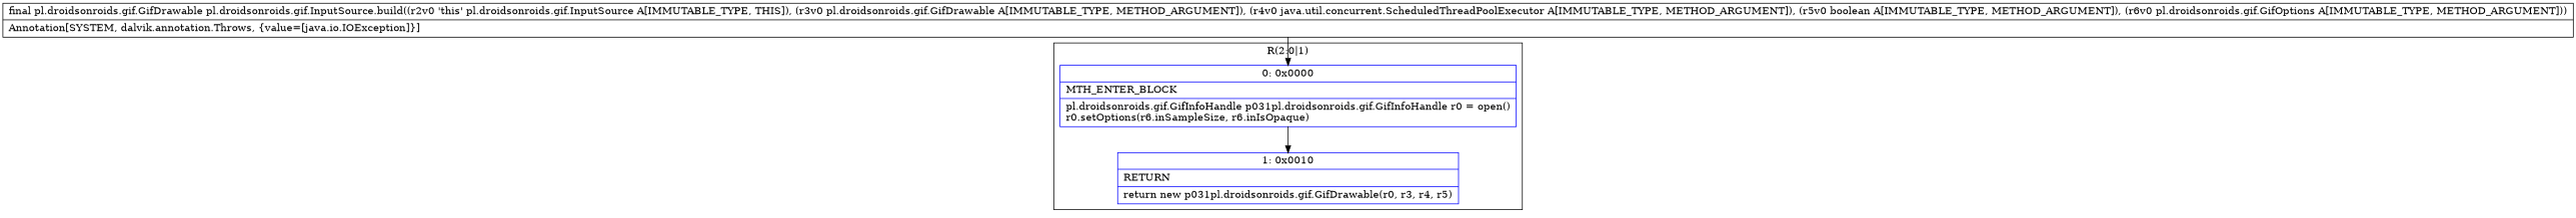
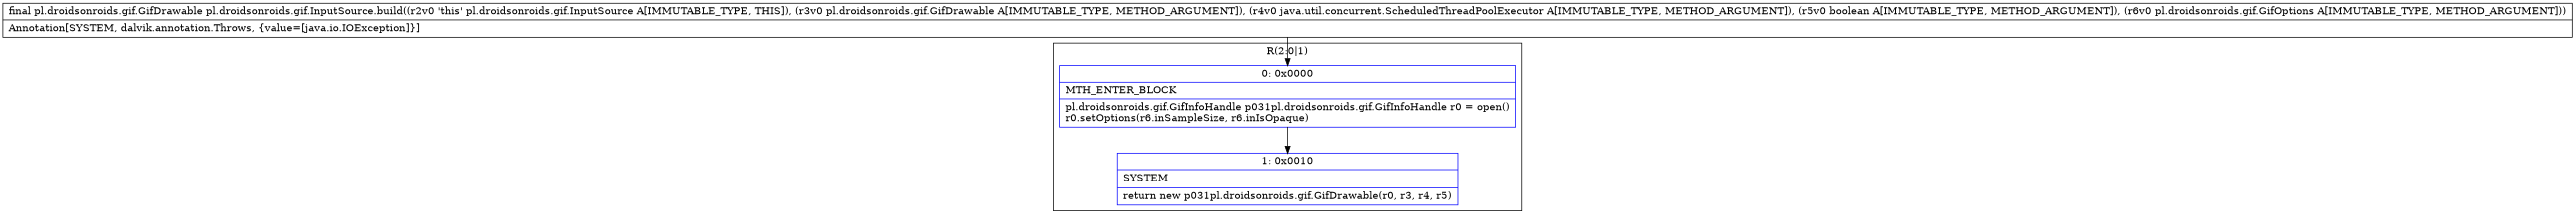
  digraph {
    node [color=blue shape=record]
    n1 [label="{0\:\ 0x0000|MTH_ENTER_BLOCK\l|pl.droidsonroids.gif.GifInfoHandle p031pl.droidsonroids.gif.GifInfoHandle r0 = open()\lr0.setOptions(r6.inSampleSize, r6.inIsOpaque)\l}"]
-   n2 [label="{1\:\ 0x0010|RETURN\l|return new p031pl.droidsonroids.gif.GifDrawable(r0, r3, r4, r5)\l}"]
+   n2 [label="{1\:\ 0x0010|SYSTEM\l|return new p031pl.droidsonroids.gif.GifDrawable(r0, r3, r4, r5)\l}"]
    n3 [label="{final pl.droidsonroids.gif.GifDrawable pl.droidsonroids.gif.InputSource.build((r2v0 'this' pl.droidsonroids.gif.InputSource A[IMMUTABLE_TYPE, THIS]), (r3v0 pl.droidsonroids.gif.GifDrawable A[IMMUTABLE_TYPE, METHOD_ARGUMENT]), (r4v0 java.util.concurrent.ScheduledThreadPoolExecutor A[IMMUTABLE_TYPE, METHOD_ARGUMENT]), (r5v0 boolean A[IMMUTABLE_TYPE, METHOD_ARGUMENT]), (r6v0 pl.droidsonroids.gif.GifOptions A[IMMUTABLE_TYPE, METHOD_ARGUMENT]))  | Annotation[SYSTEM, dalvik.annotation.Throws, \{value=[java.io.IOException]\}]\l}" color=""]
    subgraph cluster_1 {
      label="R(2:0|1)"
      n1
      n2
    }
    n1 -> n2
    n3 -> n1
  }
